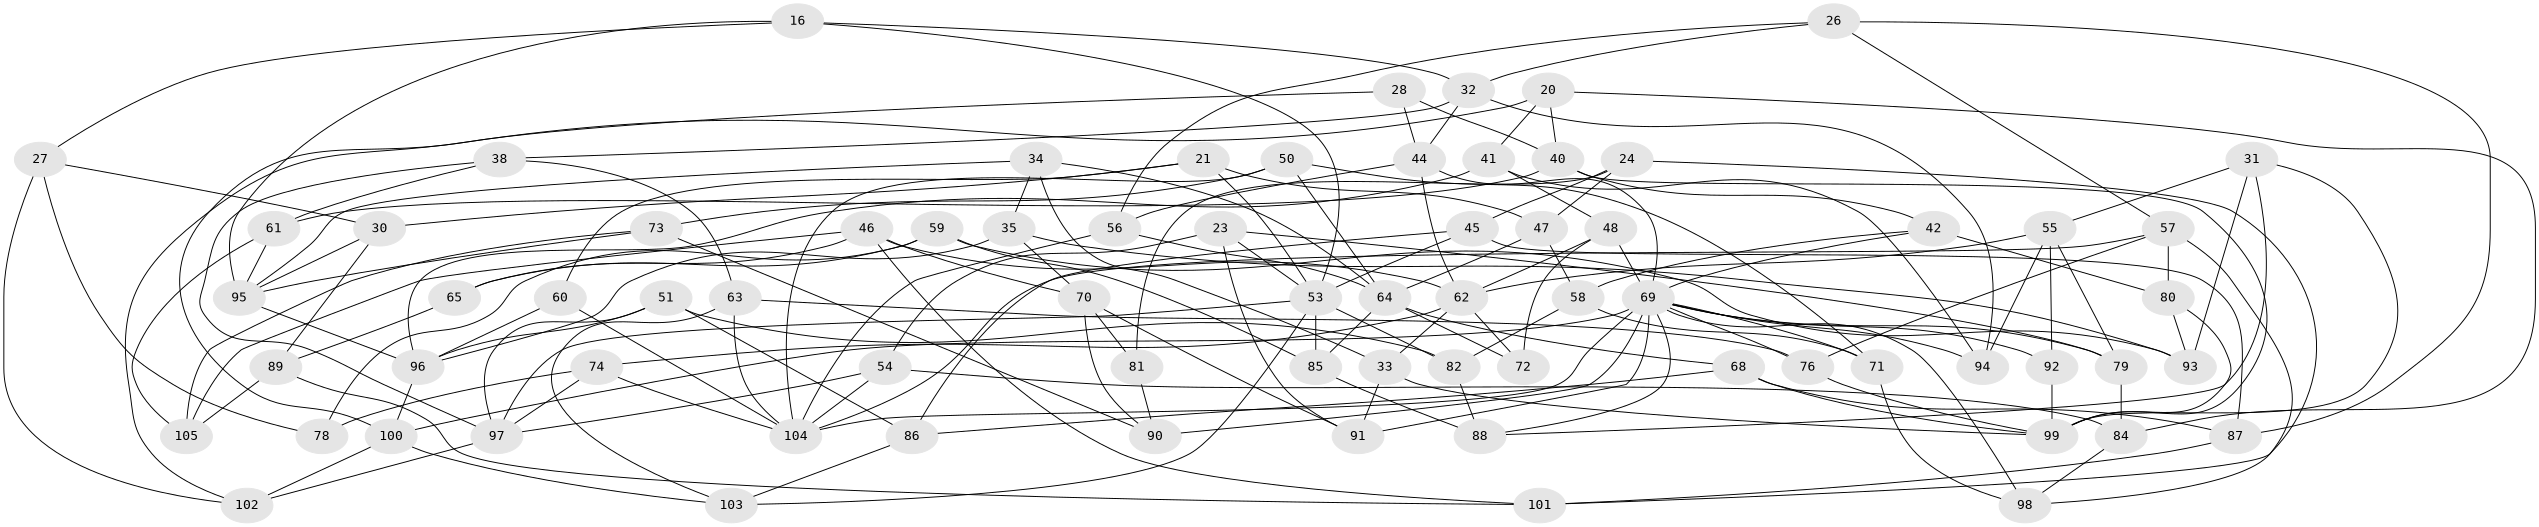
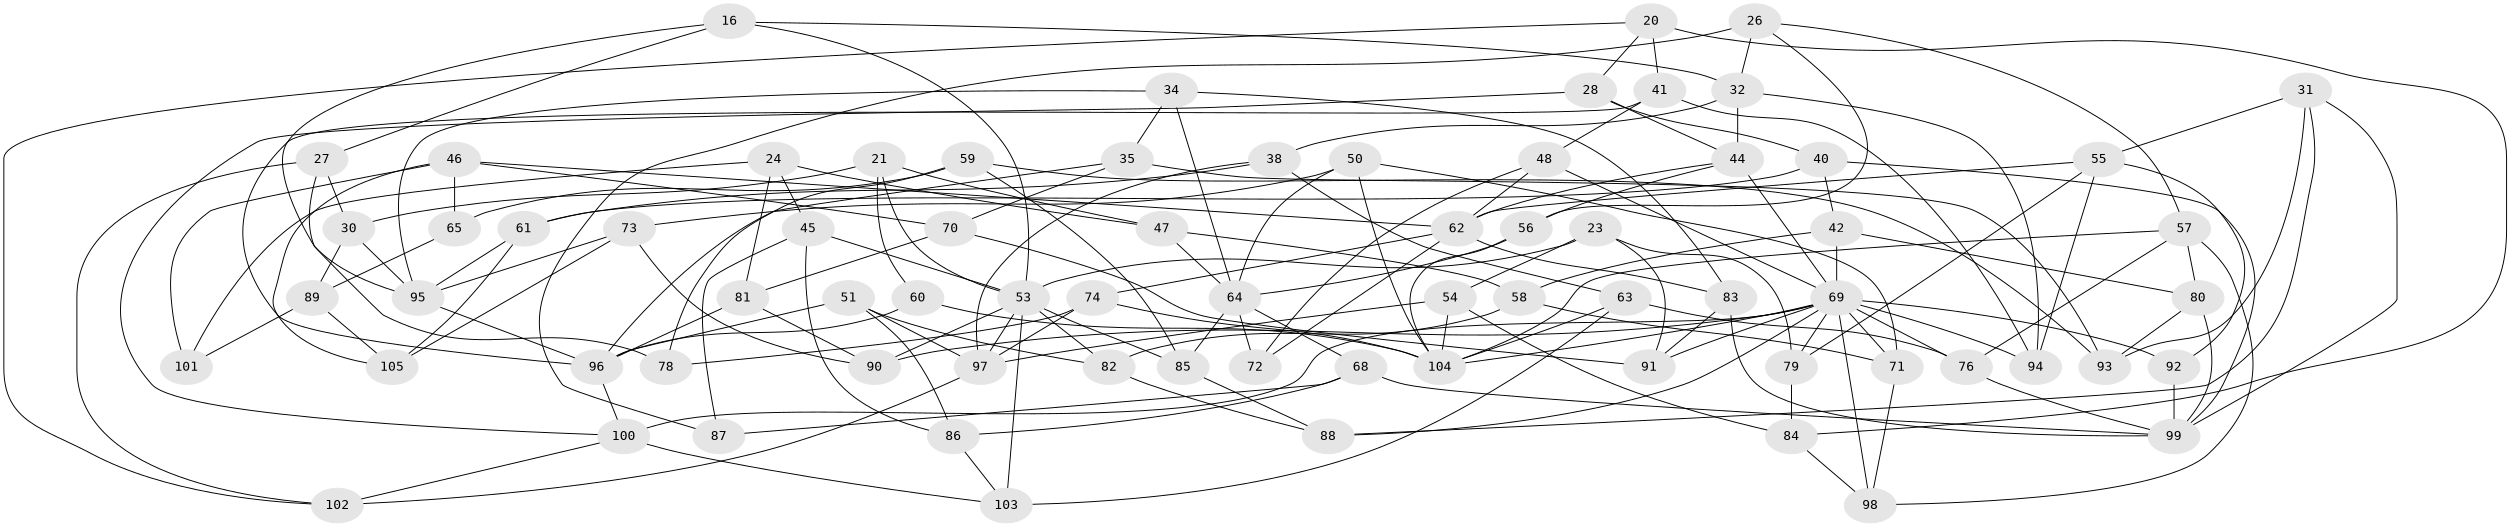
  graph {
    fontname="DejaVu Sans Mono"
    node [color=gray90 fontname="DejaVu Sans Mono" style=filled]
    edge [fontname="DejaVu Sans Mono"]
    16
    27
    32 [super="+10"]
    53 [super="+9+11"]
    95
    102
    30
    78
    44 [super="+22"]
    38
    94
    97 [super="+15"]
    82
    85 [super="+37"]
    90 [super="+12"]
    103
    96 [super="+17"]
    100 [super="+77"]
    20
    28
    41
    84
    40
    48 [super="+25"]
    98 [super="+66"]
    21
    47
    60
    89
    64 [super="+3+33"]
    58
    104 [super="+2+19"]
    23
    54
    79
    91
    24
    45
    81
    101
    87
    86
    26
    56
    57 [super="+13"]
    80
    76
    99 [super="+75"]
    61
    42
    69 [super="+52+67"]
    62 [super="+8+18"]
    105
    55 [super="+43"]
    92
    31
    88
    93
    63
    34
    35
-   83 [label=33]
+   83
    70
    72
    68
    71
    74
    46 [super="+29"]
    65
    50
    73
    51
    59
    16 -- 27
    16 -- 32
    16 -- 53
    16 -- 95
    27 -- 102
    27 -- 30
    27 -- 78
    32 -- 44 [weight=2]
    32 -- 38
    32 -- 94
    53 -- 97
    53 -- 82
    53 -- 85 [weight=2]
-   70 -- 90
+   53 -- 90
    53 -- 103
    95 -- 96
    30 -- 95
    30 -- 89
    44 -- 56
    44 -- 69
    44 -- 62
    38 -- 97
    38 -- 61
    38 -- 63
    97 -- 102
    82 -- 88
    85 -- 88
    96 -- 100
    100 -- 102
    100 -- 103
    20 -- 102
-   20 -- 40
+   20 -- 28
    20 -- 41
    20 -- 84
    28 -- 44
    28 -- 100
    28 -- 40
    41 -- 94
    41 -- 96
    41 -- 48
    84 -- 98
    40 -- 99
    40 -- 61
    40 -- 42
    48 -- 69 [weight=2]
    48 -- 62
    48 -- 72 [weight=2]
    21 -- 53
    21 -- 30
    21 -- 47
    21 -- 60
    47 -- 64
    47 -- 58
    60 -- 96
    60 -- 104
    89 -- 101
    89 -- 105
    64 -- 85 [weight=2]
    64 -- 72
    64 -- 68
    58 -- 82
    58 -- 71
    23 -- 53
    23 -- 54
    23 -- 79
    23 -- 91
    54 -- 97
    54 -- 84
    54 -- 104
    79 -- 84
    24 -- 47
    24 -- 45
    24 -- 81
    24 -- 101
    45 -- 53
    45 -- 87
    45 -- 86
    81 -- 90
-   87 -- 101
+   81 -- 96
    86 -- 103
    26 -- 32
    26 -- 87
    26 -- 56
    26 -- 57
    56 -- 64
    56 -- 104
    57 -- 98 [weight=2]
    57 -- 104
    57 -- 80
    57 -- 76
    80 -- 99
    80 -- 93
    76 -- 99
    61 -- 95
    61 -- 105
    42 -- 58
    42 -- 80
    42 -- 69
    69 -- 94
    69 -- 90 [weight=3]
    69 -- 100 [weight=2]
    69 -- 98 [weight=2]
    69 -- 104
    69 -- 79
    69 -- 91
    69 -- 76
    69 -- 92 [weight=2]
    69 -- 88
    69 -- 71
    62 -- 83
    62 -- 72
    62 -- 74
    55 -- 94
    55 -- 79
    55 -- 62 [weight=2]
    55 -- 92
    92 -- 99
    31 -- 99
    31 -- 55
    31 -- 88
    31 -- 93
    63 -- 103
    63 -- 104
    63 -- 76
    34 -- 95
    34 -- 64
    34 -- 35
    34 -- 83
    35 -- 96
    35 -- 93
    35 -- 70
    83 -- 91
    83 -- 99
    70 -- 91
    70 -- 81
    68 -- 87
    68 -- 86
    68 -- 99
    71 -- 98
    74 -- 78
    74 -- 97
    74 -- 104
    46 -- 101
    46 -- 62
    46 -- 105
    46 -- 70
    46 -- 65 [weight=2]
    65 -- 89
    50 -- 64
    50 -- 104
    50 -- 71
    50 -- 73
    73 -- 95
    73 -- 90
    73 -- 105
    51 -- 97
    51 -- 82
    51 -- 96
    51 -- 86
    59 -- 78
    59 -- 85
    59 -- 93
    59 -- 65
  }
